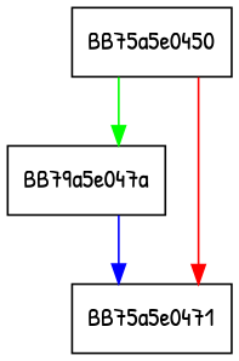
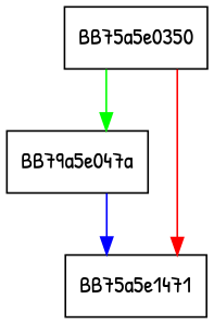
  digraph {
    fontname="Patrick Hand"
    splines=ortho
    node [fontname="Patrick Hand" shape=box]
    edge [fontname="Patrick Hand"]
    n1 [label=BB79a5e047a]
-   BB75a5e0450
-   BB75a5e0471
+   BB75a5e0450 [label=BB75a5e0350]
+   BB75a5e0471 [label=BB75a5e1471]
    n1 -> BB75a5e0471 [color=blue]
    BB75a5e0450 -> n1 [color=green]
    BB75a5e0450 -> BB75a5e0471 [color=red]
  }
